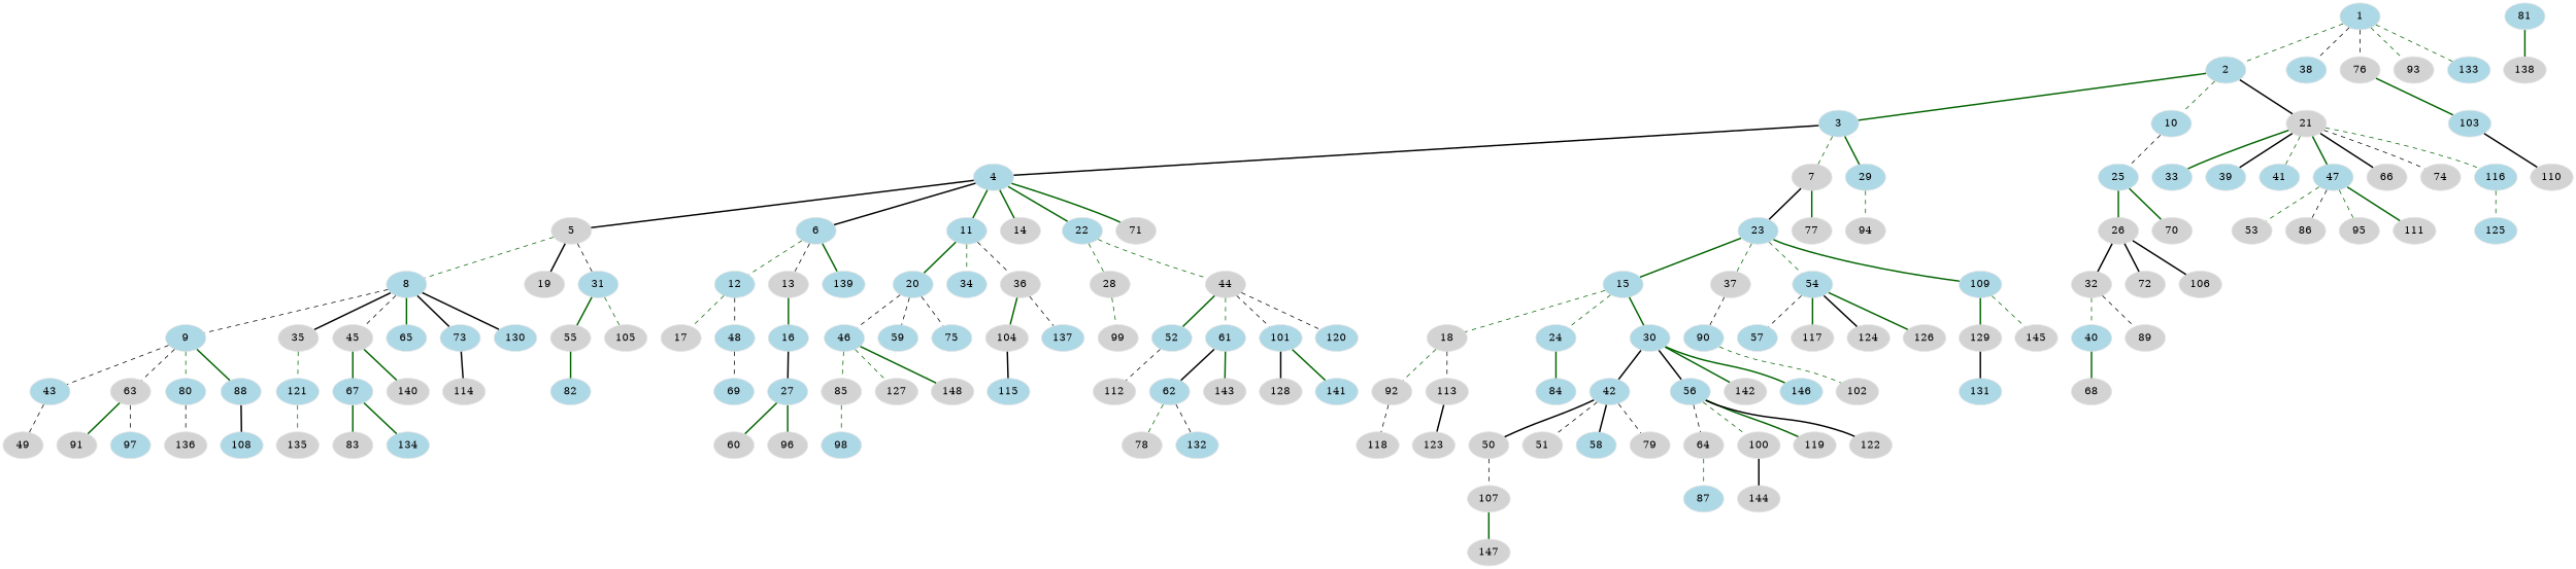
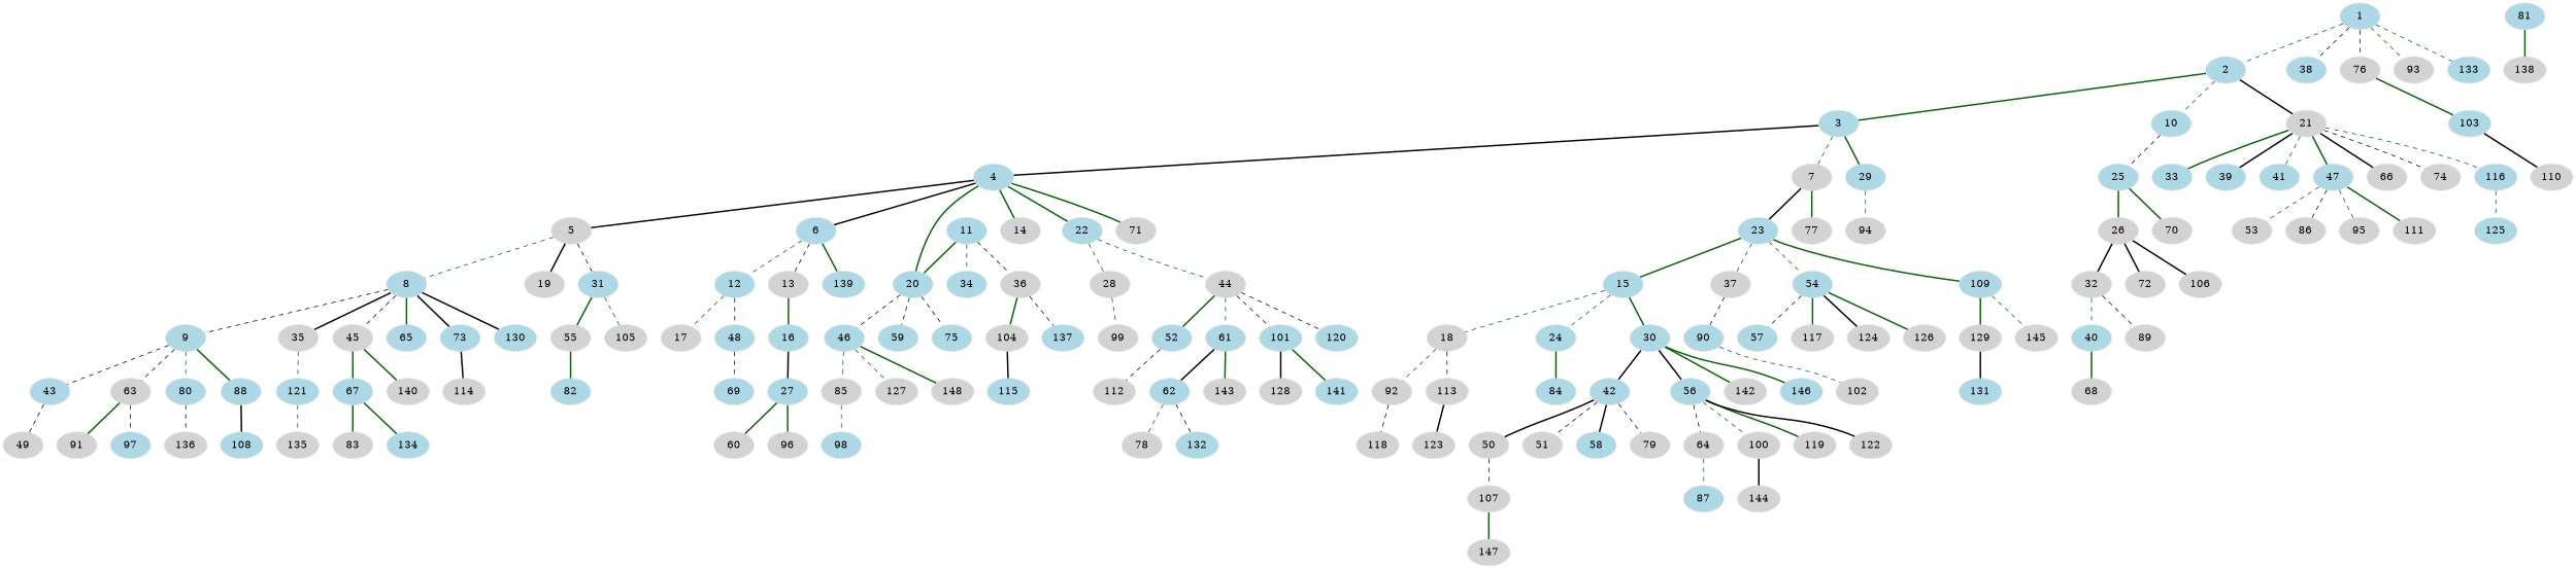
  graph {
    node [color=gray90 fillcolor=lightgrey style=filled]
    edge [color=darkgreen style=bold]
    1 [fillcolor=lightblue]
    2 [fillcolor=lightblue]
    38 [fillcolor=lightblue]
    76
    93
    133 [fillcolor=lightblue]
    3 [fillcolor=lightblue]
    10 [fillcolor=lightblue]
    21
    103 [fillcolor=lightblue]
    4 [fillcolor=lightblue]
    7
    29 [fillcolor=lightblue]
    25 [fillcolor=lightblue]
    33 [fillcolor=lightblue]
    39 [fillcolor=lightblue]
    41 [fillcolor=lightblue]
    47 [fillcolor=lightblue]
    66
    74
    116 [fillcolor=lightblue]
    5
    6 [fillcolor=lightblue]
    11 [fillcolor=lightblue]
    14
    22 [fillcolor=lightblue]
    71
    23 [fillcolor=lightblue]
    77
    94
    8 [fillcolor=lightblue]
    19
    31 [fillcolor=lightblue]
    12 [fillcolor=lightblue]
    13
    139 [fillcolor=lightblue]
    20 [fillcolor=lightblue]
    34 [fillcolor=lightblue]
    36
    28
    44
    9 [fillcolor=lightblue]
    35
    45
    65 [fillcolor=lightblue]
    73 [fillcolor=lightblue]
    130 [fillcolor=lightblue]
    55
    105
    17
    48 [fillcolor=lightblue]
    16 [fillcolor=lightblue]
    15 [fillcolor=lightblue]
    18
    24 [fillcolor=lightblue]
    30 [fillcolor=lightblue]
    37
    54 [fillcolor=lightblue]
    109 [fillcolor=lightblue]
    43 [fillcolor=lightblue]
    63
    80 [fillcolor=lightblue]
    88 [fillcolor=lightblue]
    121 [fillcolor=lightblue]
    67 [fillcolor=lightblue]
    140
    114
    49
    91
    97 [fillcolor=lightblue]
    136
    108 [fillcolor=lightblue]
    26
    70
    46 [fillcolor=lightblue]
    59 [fillcolor=lightblue]
    75 [fillcolor=lightblue]
    104
    137 [fillcolor=lightblue]
    69 [fillcolor=lightblue]
    27 [fillcolor=lightblue]
    92
    113
    84 [fillcolor=lightblue]
    42 [fillcolor=lightblue]
    56 [fillcolor=lightblue]
    142
    146 [fillcolor=lightblue]
    60
    96
    118
    123
    85
    127
    148
    53
    86
    95
    111
    125 [fillcolor=lightblue]
    99
    52 [fillcolor=lightblue]
    61 [fillcolor=lightblue]
    101 [fillcolor=lightblue]
    120 [fillcolor=lightblue]
    90 [fillcolor=lightblue]
    57 [fillcolor=lightblue]
    117
    124
    126
    129
    145
    32
    72
    106
    40 [fillcolor=lightblue]
    89
    50
    51
    58 [fillcolor=lightblue]
    79
    64
    100
    119
    122
    82 [fillcolor=lightblue]
    68
    135
    115 [fillcolor=lightblue]
    102
    107
    112
    62 [fillcolor=lightblue]
    143
    128
    141 [fillcolor=lightblue]
    83
    134 [fillcolor=lightblue]
    98 [fillcolor=lightblue]
    147
    81 [fillcolor=lightblue]
    138
    87 [fillcolor=lightblue]
    144
    78
    132 [fillcolor=lightblue]
    110
    131 [fillcolor=lightblue]
    1 -- 2 [style=dashed]
    1 -- 38 [color=black style=dashed]
    1 -- 76 [color=black style=dashed]
    1 -- 93 [style=dashed]
    1 -- 133 [style=dashed]
    2 -- 3
    2 -- 10 [style=dashed]
    2 -- 21 [color=black]
    76 -- 103
    3 -- 4 [color=black]
    3 -- 7 [style=dashed]
    3 -- 29
    10 -- 25 [color=black style=dashed]
    21 -- 33
    21 -- 39 [color=black]
    21 -- 41 [style=dashed]
    21 -- 47
    21 -- 66 [color=black]
    21 -- 74 [color=black style=dashed]
    21 -- 116 [style=dashed]
    103 -- 110 [color=black]
    4 -- 5 [color=black]
    4 -- 6 [color=black]
-   4 -- 11
+   4 -- 20
    4 -- 14
    4 -- 22
    4 -- 71
    7 -- 23 [color=black]
    7 -- 77
    29 -- 94 [style=dashed]
    25 -- 26
    25 -- 70
    47 -- 53 [style=dashed]
    47 -- 86 [color=black style=dashed]
    47 -- 95 [style=dashed]
    47 -- 111
    116 -- 125 [style=dashed]
    5 -- 8 [style=dashed]
    5 -- 19 [color=black]
    5 -- 31 [color=black style=dashed]
    6 -- 12 [style=dashed]
    6 -- 13 [color=black style=dashed]
    6 -- 139
    11 -- 20
    11 -- 34 [style=dashed]
    11 -- 36 [color=black style=dashed]
    22 -- 28 [style=dashed]
    22 -- 44 [style=dashed]
    23 -- 15
    23 -- 37 [style=dashed]
    23 -- 54 [style=dashed]
    23 -- 109
    8 -- 9 [color=black style=dashed]
    8 -- 35 [color=black]
    8 -- 45 [color=black style=dashed]
    8 -- 65
    8 -- 73 [color=black]
    8 -- 130 [color=black]
    31 -- 55
    31 -- 105 [style=dashed]
    12 -- 17 [style=dashed]
    12 -- 48 [color=black style=dashed]
    13 -- 16
    20 -- 46 [color=black style=dashed]
    20 -- 59 [color=black style=dashed]
    20 -- 75 [color=black style=dashed]
    36 -- 104
    36 -- 137 [color=black style=dashed]
    28 -- 99 [style=dashed]
    44 -- 52
    44 -- 61 [style=dashed]
    44 -- 101 [color=black style=dashed]
    44 -- 120 [color=black style=dashed]
    9 -- 43 [color=black style=dashed]
    9 -- 63 [color=black style=dashed]
    9 -- 80 [style=dashed]
    9 -- 88
    35 -- 121 [style=dashed]
    45 -- 67
    45 -- 140
    73 -- 114 [color=black]
    55 -- 82
    48 -- 69 [color=black style=dashed]
    16 -- 27 [color=black]
    15 -- 18 [style=dashed]
    15 -- 24 [style=dashed]
    15 -- 30
    18 -- 92 [style=dashed]
    18 -- 113 [color=black style=dashed]
    24 -- 84
    30 -- 42 [color=black]
    30 -- 56 [color=black]
    30 -- 142
    30 -- 146
    37 -- 90 [color=black style=dashed]
    54 -- 57 [color=black style=dashed]
    54 -- 117
    54 -- 124 [color=black]
    54 -- 126
    109 -- 129
    109 -- 145 [style=dashed]
    43 -- 49 [color=black style=dashed]
    63 -- 91
    63 -- 97 [color=black style=dashed]
    80 -- 136 [color=black style=dashed]
    88 -- 108 [color=black]
    121 -- 135 [style=dashed]
    67 -- 83
    67 -- 134
    26 -- 32 [color=black]
    26 -- 72 [color=black]
    26 -- 106 [color=black]
    46 -- 85 [style=dashed]
    46 -- 127 [style=dashed]
    46 -- 148
    104 -- 115 [color=black]
    27 -- 60
    27 -- 96
    92 -- 118 [color=black style=dashed]
    113 -- 123 [color=black]
    42 -- 50 [color=black]
    42 -- 51 [color=black style=dashed]
    42 -- 58 [color=black]
    42 -- 79 [color=black style=dashed]
    56 -- 64 [color=black style=dashed]
    56 -- 100 [style=dashed]
    56 -- 119
    56 -- 122 [color=black]
    85 -- 98 [style=dashed]
    52 -- 112 [color=black style=dashed]
    61 -- 62 [color=black]
    61 -- 143
    101 -- 128 [color=black]
    101 -- 141
    90 -- 102 [style=dashed]
    129 -- 131 [color=black]
    32 -- 40 [style=dashed]
    32 -- 89 [color=black style=dashed]
    40 -- 68
    50 -- 107 [color=black style=dashed]
    64 -- 87 [style=dashed]
    100 -- 144 [color=black]
    107 -- 147
    62 -- 78 [style=dashed]
    62 -- 132 [color=black style=dashed]
    81 -- 138
  }
